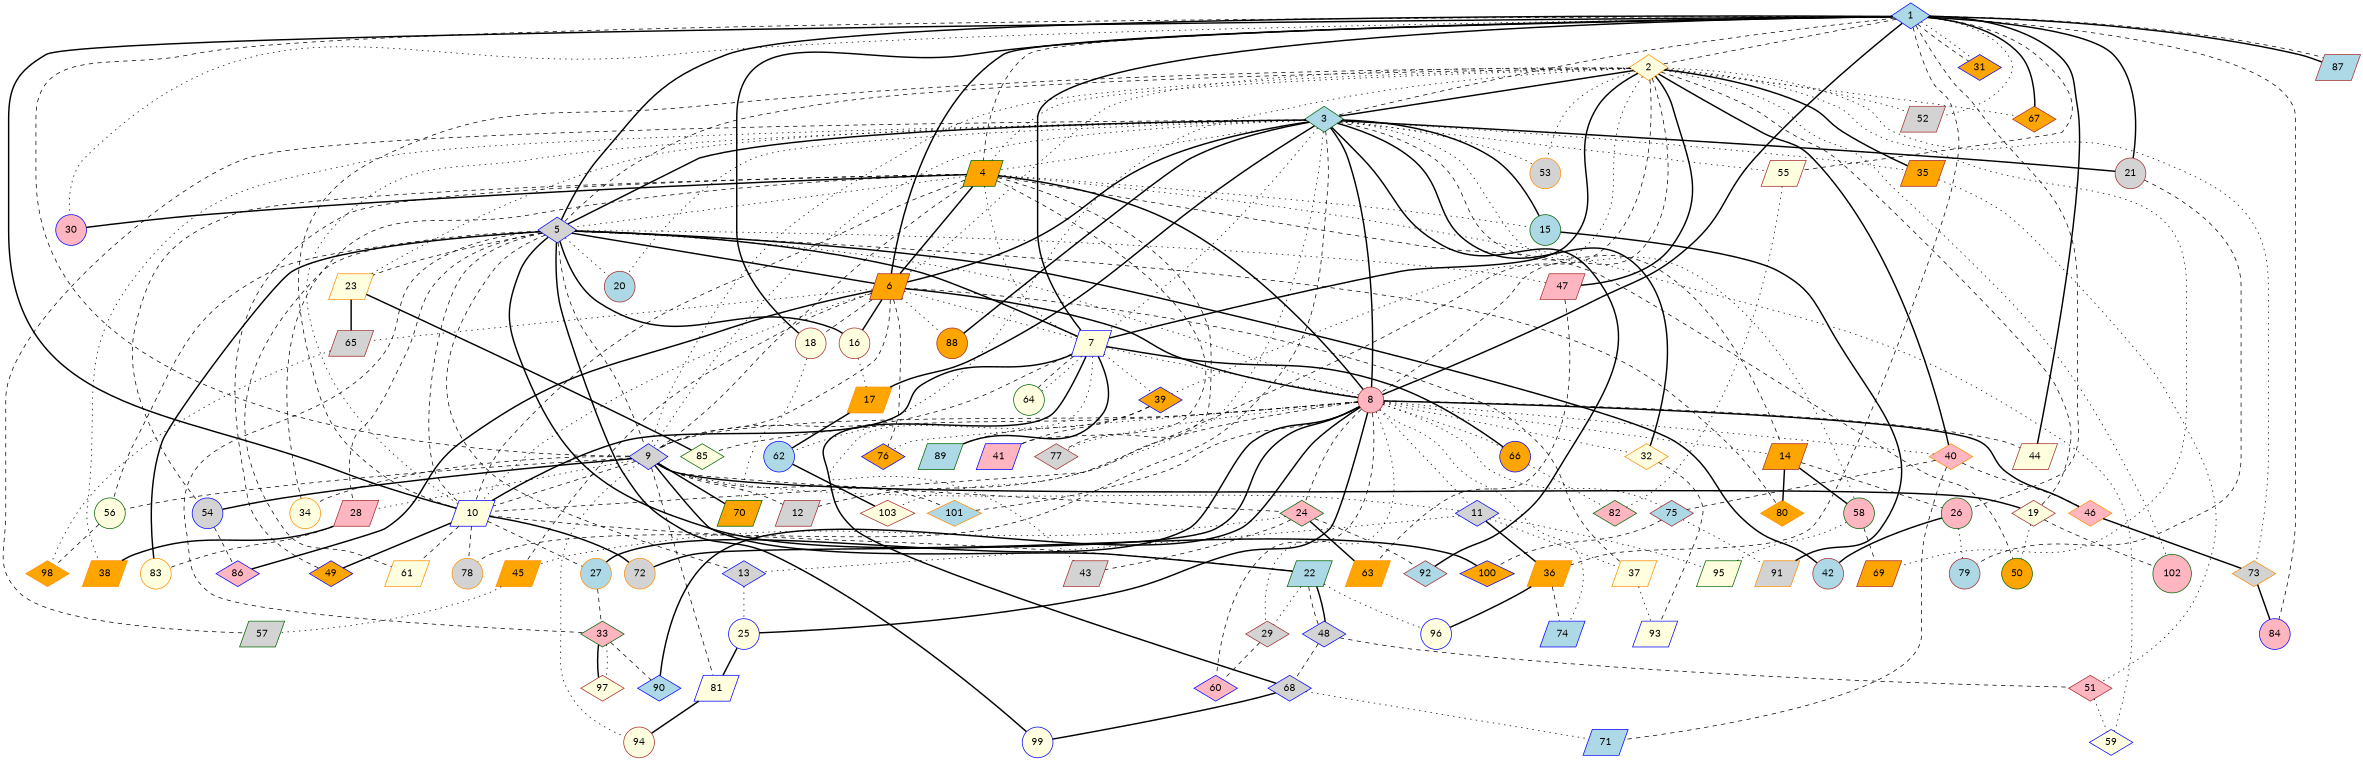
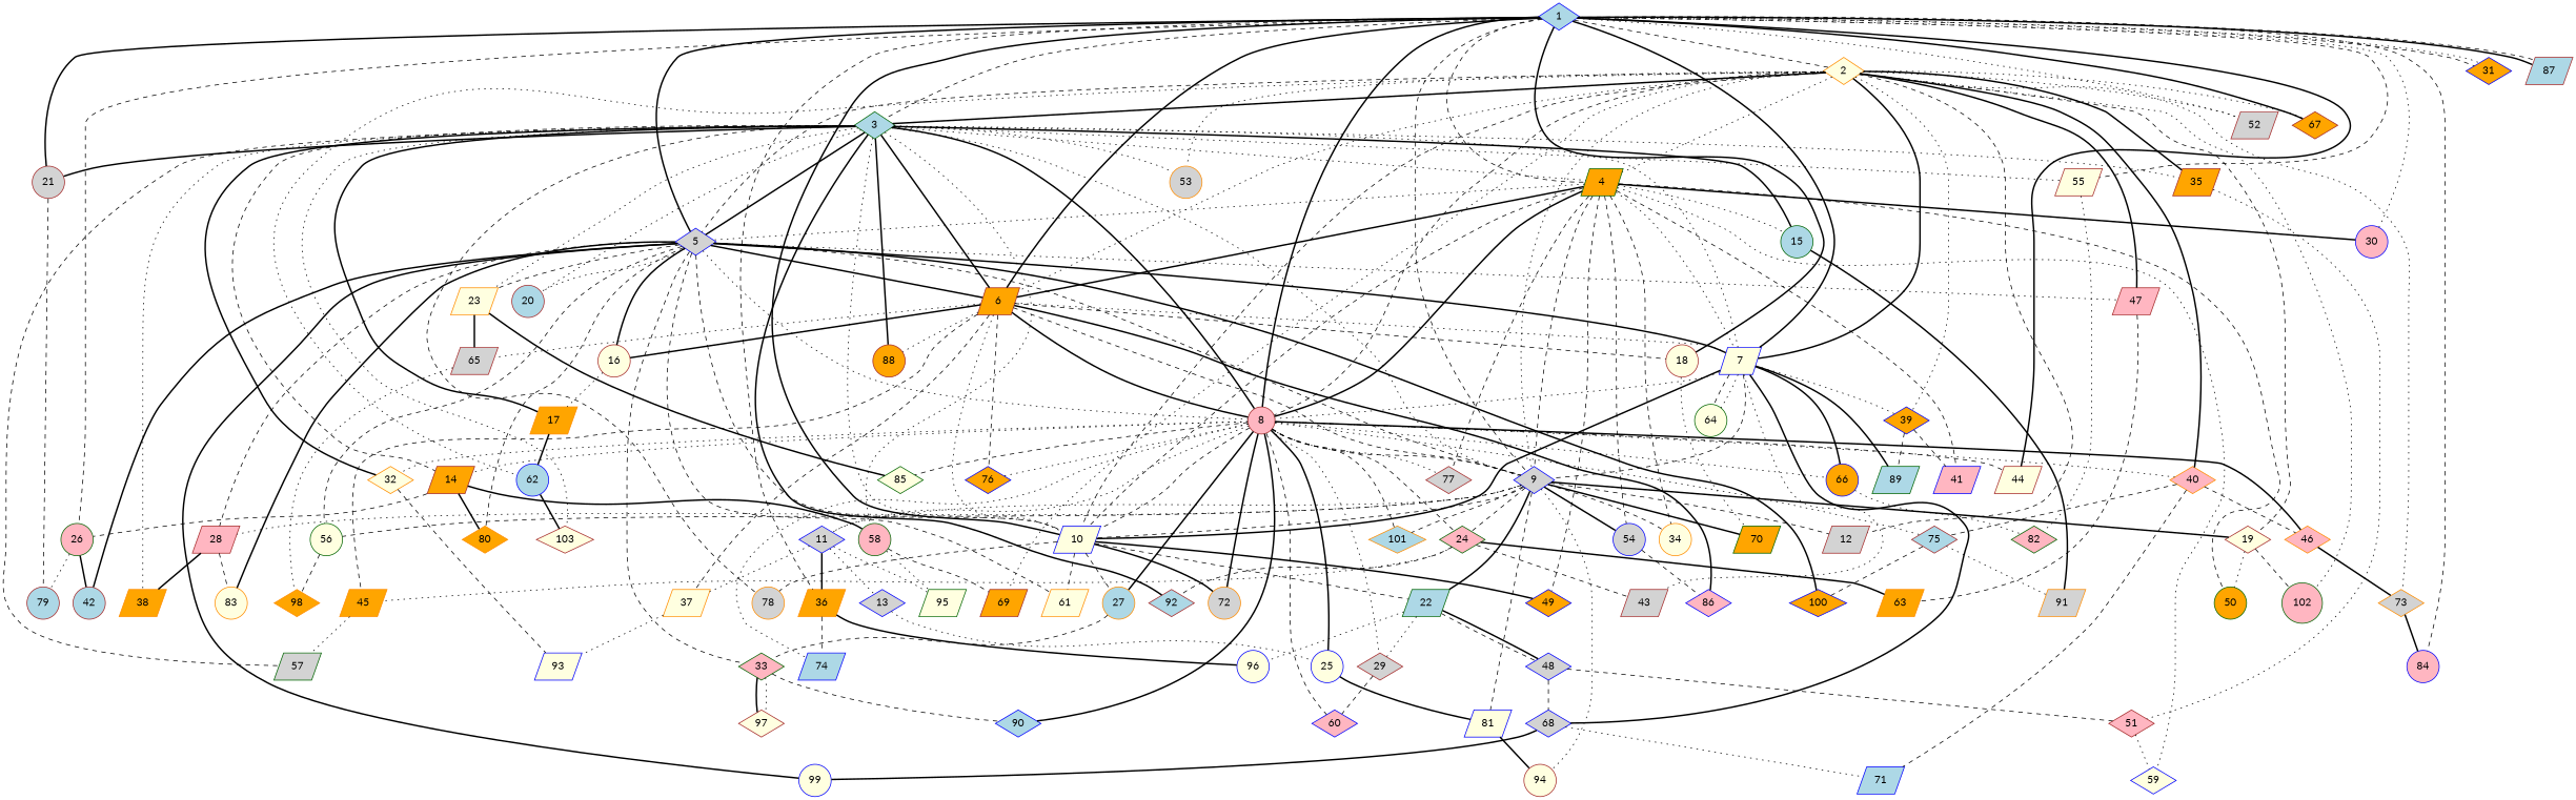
  graph {
    fontname=Lato
    node [color=blue fillcolor=lightyellow fontname=Lato shape=diamond style=filled]
    edge [fontname=Lato style=dashed]
    1 [fillcolor=lightblue]
    2 [color=darkorange]
    3 [color=darkgreen fillcolor=lightblue]
    4 [color=darkgreen fillcolor=orange shape=parallelogram]
    5 [fillcolor=lightgrey]
    6 [color=brown fillcolor=orange shape=parallelogram]
    7 [shape=parallelogram]
    8 [color=brown fillcolor=lightpink shape=circle]
    9 [fillcolor=lightgrey]
    10 [shape=parallelogram]
    18 [color=brown shape=circle]
    21 [color=brown fillcolor=lightgrey shape=circle]
    26 [color=darkgreen fillcolor=lightpink shape=circle]
    30 [fillcolor=lightpink shape=circle]
    31 [fillcolor=orange]
    36 [color=darkorange fillcolor=orange shape=parallelogram]
    44 [color=brown shape=parallelogram]
    52 [color=brown fillcolor=lightgrey shape=parallelogram]
    55 [color=brown shape=parallelogram]
    67 [color=brown fillcolor=orange]
    84 [fillcolor=lightpink shape=circle]
    87 [color=brown fillcolor=lightblue shape=parallelogram]
    12 [color=brown fillcolor=lightgrey shape=parallelogram]
    19 [color=brown]
    35 [color=brown fillcolor=orange shape=parallelogram]
    39 [fillcolor=orange]
    40 [color=darkorange fillcolor=lightpink]
    47 [color=brown fillcolor=lightpink shape=parallelogram]
    53 [color=darkorange fillcolor=lightgrey shape=circle]
    62 [fillcolor=lightblue shape=circle]
    69 [color=brown fillcolor=orange shape=parallelogram]
    73 [color=darkorange fillcolor=lightgrey]
    102 [color=darkgreen fillcolor=lightpink shape=circle]
    14 [color=brown fillcolor=orange shape=parallelogram]
    15 [color=darkgreen fillcolor=lightblue shape=circle]
    17 [color=darkorange fillcolor=orange shape=parallelogram]
    20 [color=brown fillcolor=lightblue shape=circle]
    23 [color=darkorange shape=parallelogram]
    32 [color=darkorange]
    38 [color=darkorange fillcolor=orange shape=parallelogram]
    57 [color=darkgreen fillcolor=lightgrey shape=parallelogram]
    58 [color=darkgreen fillcolor=lightpink shape=circle]
    78 [color=darkorange fillcolor=lightgrey shape=circle]
    88 [color=brown fillcolor=orange shape=circle]
    92 [color=brown fillcolor=lightblue]
    103 [color=brown]
    34 [color=darkorange shape=circle]
    41 [fillcolor=lightpink shape=parallelogram]
    49 [fillcolor=orange]
    50 [color=darkgreen fillcolor=orange shape=circle]
    54 [fillcolor=lightgrey shape=circle]
    59
    77 [color=brown fillcolor=lightgrey]
    13 [fillcolor=lightgrey]
    16 [color=brown shape=circle]
    28 [color=brown fillcolor=lightpink shape=parallelogram]
    33 [color=darkgreen fillcolor=lightpink]
    42 [color=brown fillcolor=lightblue shape=circle]
    56 [color=darkgreen shape=circle]
    61 [color=darkorange shape=parallelogram]
    80 [color=darkorange fillcolor=orange]
    83 [color=darkorange shape=circle]
    99 [shape=circle]
    100 [fillcolor=orange]
    37 [color=darkorange shape=parallelogram]
    45 [color=darkorange fillcolor=orange shape=parallelogram]
    65 [color=brown fillcolor=lightgrey shape=parallelogram]
    76 [fillcolor=orange]
    86 [fillcolor=lightpink]
    43 [color=brown fillcolor=lightgrey shape=parallelogram]
    64 [color=darkgreen shape=circle]
    66 [fillcolor=orange shape=circle]
    68 [fillcolor=lightgrey]
    89 [color=darkgreen fillcolor=lightblue shape=parallelogram]
    11 [fillcolor=lightgrey]
    24 [color=darkgreen fillcolor=lightpink]
    25 [shape=circle]
    27 [color=darkorange fillcolor=lightblue shape=circle]
    29 [color=brown fillcolor=lightgrey]
    46 [color=darkorange fillcolor=lightpink]
    60 [fillcolor=lightpink]
    72 [color=darkorange fillcolor=lightgrey shape=circle]
    74 [fillcolor=lightblue shape=parallelogram]
    75 [color=brown fillcolor=lightblue]
    85 [color=darkgreen]
    90 [fillcolor=lightblue]
    101 [color=darkorange fillcolor=lightblue]
    22 [color=darkgreen fillcolor=lightblue shape=parallelogram]
    70 [color=darkgreen fillcolor=orange shape=parallelogram]
    81 [shape=parallelogram]
    94 [color=brown shape=circle]
    79 [color=brown fillcolor=lightblue shape=circle]
    96 [shape=circle]
    82 [color=darkgreen fillcolor=lightpink]
    51 [color=brown fillcolor=lightpink]
    71 [fillcolor=lightblue shape=parallelogram]
    63 [color=darkorange fillcolor=orange shape=parallelogram]
    91 [color=darkorange fillcolor=lightgrey shape=parallelogram]
    93 [shape=parallelogram]
    95 [color=darkgreen shape=parallelogram]
    97 [color=brown]
    98 [color=darkorange fillcolor=orange]
    48 [fillcolor=lightgrey]
    1 -- 2
    1 -- 3
    1 -- 4
    1 -- 5 [style=bold]
    1 -- 6 [style=bold]
    1 -- 7 [style=bold]
    1 -- 8 [style=bold]
    1 -- 9
    1 -- 10 [style=bold]
    1 -- 18 [style=bold]
    1 -- 21 [style=bold]
    1 -- 26
    1 -- 30 [style=dotted]
    1 -- 31
    1 -- 31 [style=dotted]
    1 -- 36
    1 -- 44 [style=bold]
    1 -- 52 [style=dotted]
    1 -- 55
    1 -- 67 [style=bold]
    1 -- 84
    1 -- 87 [style=bold]
    1 -- 87
    2 -- 3 [style=bold]
    2 -- 4 [style=dotted]
    2 -- 5
    2 -- 6 [style=dotted]
    2 -- 7 [style=bold]
    2 -- 8
    2 -- 9 [style=dotted]
    2 -- 10
    2 -- 52 [style=dotted]
    2 -- 67 [style=dotted]
    2 -- 12
    2 -- 19
    2 -- 35 [style=bold]
    2 -- 39 [style=dotted]
    2 -- 40 [style=bold]
    2 -- 47 [style=bold]
    2 -- 53 [style=dotted]
    2 -- 62 [style=dotted]
    2 -- 69 [style=dotted]
    2 -- 73 [style=dotted]
    2 -- 102 [style=dotted]
    3 -- 4 [style=dotted]
    3 -- 5 [style=bold]
    3 -- 6 [style=bold]
    3 -- 7 [style=dotted]
    3 -- 8 [style=bold]
    3 -- 9 [style=dotted]
    3 -- 10 [style=dotted]
    3 -- 21 [style=bold]
    3 -- 55 [style=dotted]
    3 -- 35 [style=dotted]
    3 -- 53 [style=dotted]
    3 -- 14
    3 -- 15 [style=bold]
    3 -- 17 [style=bold]
    3 -- 20 [style=dotted]
    3 -- 23 [style=dotted]
    3 -- 32 [style=bold]
    3 -- 38 [style=dotted]
    3 -- 57
    3 -- 58 [style=dotted]
    3 -- 78
    3 -- 88 [style=bold]
    3 -- 92 [style=bold]
    3 -- 103 [style=dotted]
    4 -- 5 [style=dotted]
    4 -- 6 [style=bold]
    4 -- 7 [style=dotted]
    4 -- 8 [style=bold]
    4 -- 9
    4 -- 10
    4 -- 30 [style=bold]
    4 -- 15 [style=dotted]
    4 -- 34
    4 -- 41
    4 -- 49
    4 -- 50
    4 -- 54
    4 -- 59 [style=dotted]
    4 -- 77
    5 -- 6 [style=bold]
    5 -- 7 [style=bold]
    5 -- 8 [style=dotted]
    5 -- 9
    5 -- 10
    5 -- 47 [style=dotted]
    5 -- 20 [style=dotted]
    5 -- 23
-   5 -- 13
    5 -- 16 [style=bold]
    5 -- 28
    5 -- 33
    5 -- 42 [style=bold]
    5 -- 56
    5 -- 61
    5 -- 80
    5 -- 83 [style=bold]
    5 -- 99 [style=bold]
    5 -- 100 [style=bold]
    6 -- 7 [style=dotted]
    6 -- 8 [style=bold]
    6 -- 9
    6 -- 10 [style=dotted]
    6 -- 18
    6 -- 88 [style=dotted]
    6 -- 16 [style=bold]
    6 -- 37
    6 -- 45
    6 -- 65 [style=dotted]
    6 -- 76
    6 -- 86 [style=bold]
    7 -- 8 [style=dotted]
    7 -- 9
    7 -- 10 [style=bold]
    7 -- 39 [style=dotted]
    7 -- 43 [style=dotted]
    7 -- 64
    7 -- 64 [style=dotted]
    7 -- 66 [style=bold]
    7 -- 68 [style=bold]
    7 -- 89 [style=bold]
    8 -- 9
    8 -- 10
    8 -- 44
    8 -- 40 [style=dotted]
    8 -- 14 [style=dotted]
    8 -- 32 [style=dotted]
    8 -- 77 [style=dotted]
    8 -- 76 [style=dotted]
    8 -- 66 [style=dotted]
    8 -- 11 [style=dotted]
    8 -- 24
    8 -- 25 [style=bold]
    8 -- 27 [style=bold]
    8 -- 29 [style=dotted]
    8 -- 46 [style=bold]
    8 -- 60
    8 -- 72 [style=bold]
    8 -- 74 [style=dotted]
    8 -- 75 [style=dotted]
    8 -- 85
    8 -- 90 [style=bold]
    8 -- 101
    9 -- 10
    9 -- 12
    9 -- 19 [style=bold]
    9 -- 34
    9 -- 54 [style=bold]
    9 -- 28 [style=dotted]
    9 -- 56
    9 -- 11 [style=dotted]
    9 -- 24
    9 -- 101
    9 -- 22 [style=bold]
    9 -- 70 [style=bold]
    9 -- 81
    9 -- 94 [style=dotted]
    10 -- 78
    10 -- 49 [style=bold]
    10 -- 61
    10 -- 27
    10 -- 72 [style=bold]
    10 -- 22
    18 -- 70 [style=dotted]
    21 -- 79
    26 -- 42 [style=bold]
    26 -- 79 [style=dotted]
    36 -- 74
    36 -- 96 [style=bold]
    55 -- 82 [style=dotted]
    19 -- 102
    19 -- 50 [style=dotted]
    35 -- 51 [style=dotted]
    39 -- 41
    39 -- 89
    40 -- 46
    40 -- 75
    40 -- 71
    47 -- 63
    62 -- 103 [style=bold]
    73 -- 84 [style=bold]
    14 -- 26
    14 -- 58 [style=bold]
    14 -- 80 [style=bold]
    15 -- 91 [style=bold]
    17 -- 62 [style=bold]
    23 -- 65 [style=bold]
    23 -- 85 [style=bold]
    32 -- 93
    58 -- 69
    58 -- 95 [style=dotted]
    54 -- 86
    13 -- 25 [style=dotted]
    16 -- 17 [style=dotted]
    28 -- 38 [style=bold]
    28 -- 83
    33 -- 90
    33 -- 97 [style=bold]
    33 -- 97 [style=dotted]
    56 -- 98
    37 -- 93 [style=dotted]
    45 -- 57 [style=dotted]
    65 -- 98 [style=dotted]
    66 -- 82 [style=dotted]
    68 -- 99 [style=bold]
    68 -- 71 [style=dotted]
    11 -- 36 [style=bold]
    11 -- 13 [style=dotted]
    11 -- 37 [style=dotted]
    11 -- 95 [style=dotted]
    24 -- 92
    24 -- 45 [style=dotted]
    24 -- 43
    24 -- 63 [style=bold]
    25 -- 81 [style=bold]
    27 -- 33
    29 -- 60
    46 -- 73 [style=bold]
    75 -- 100
    75 -- 91 [style=dotted]
    22 -- 29 [style=dotted]
    22 -- 96 [style=dotted]
    22 -- 48
    22 -- 48 [style=bold]
    81 -- 94 [style=bold]
    51 -- 59 [style=dotted]
    48 -- 68
    48 -- 51
  }
